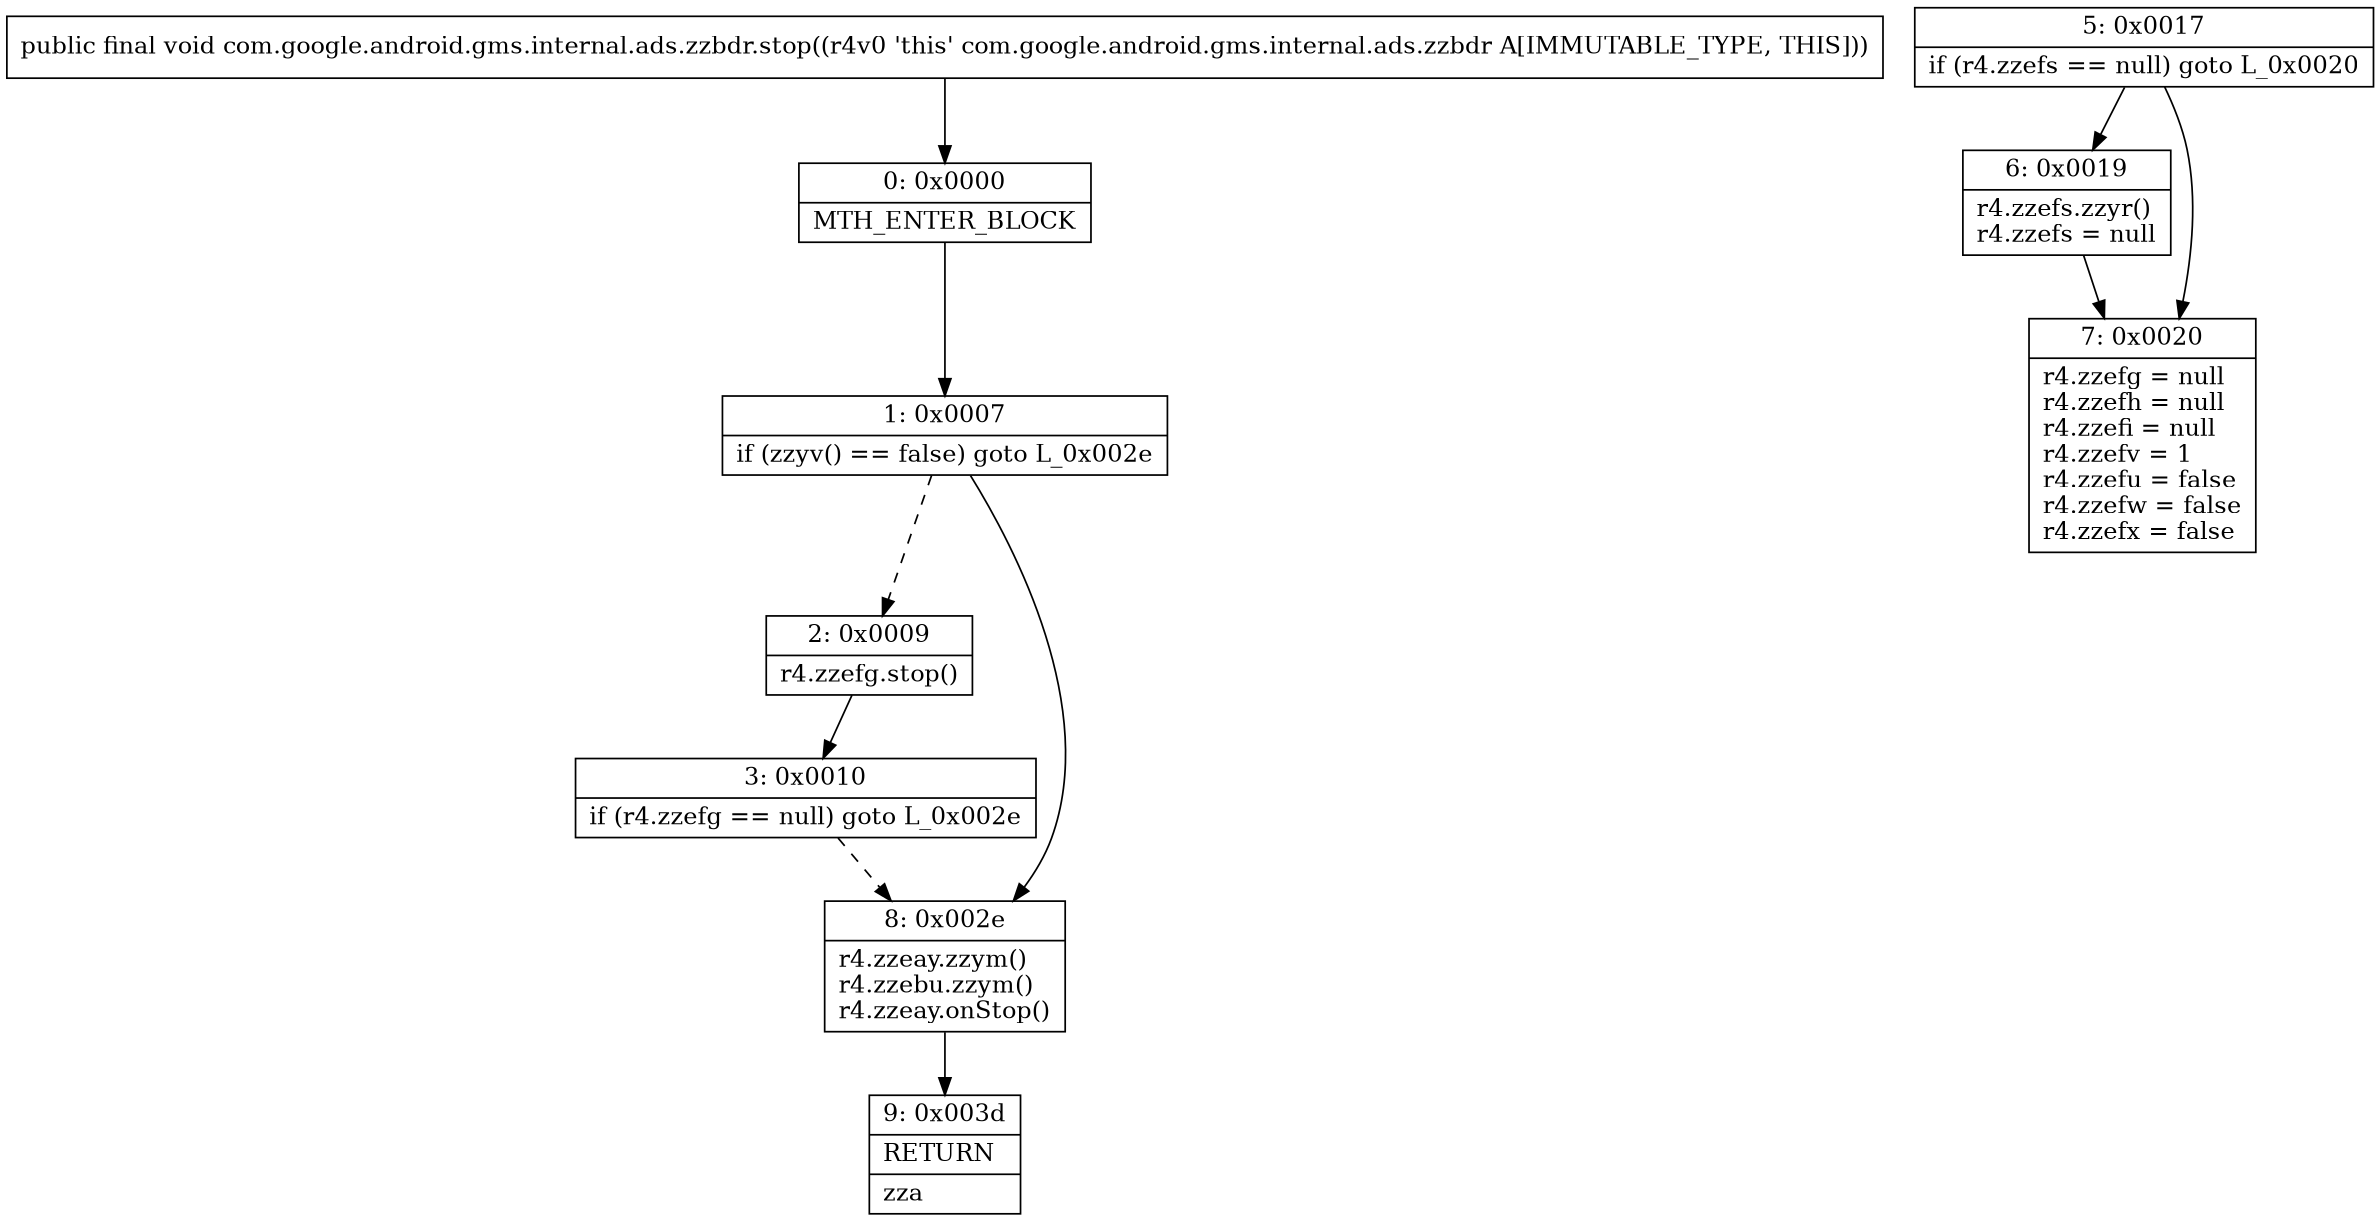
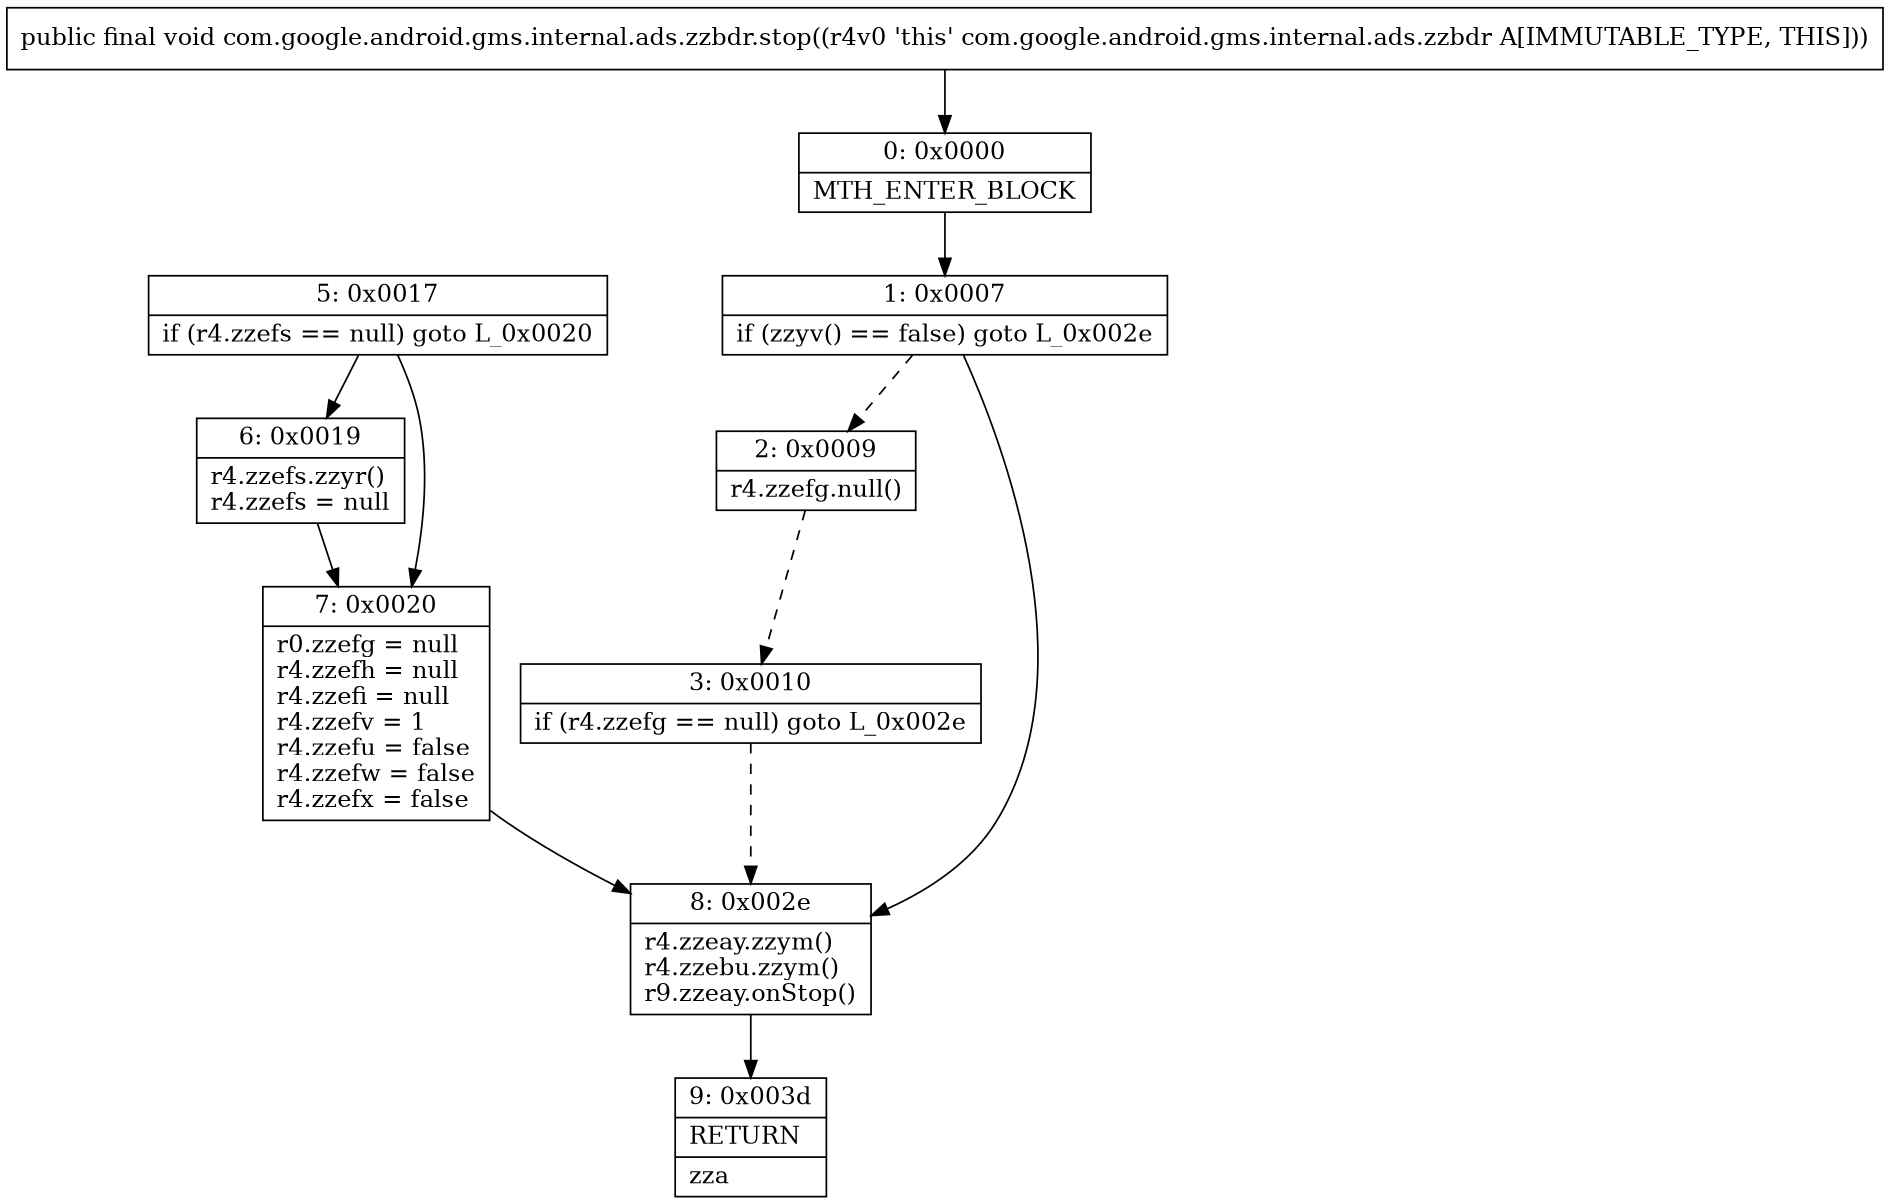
  digraph {
    node [shape=record]
    n1 [label="{0\:\ 0x0000|MTH_ENTER_BLOCK\l}"]
    n2 [label="{1\:\ 0x0007|if (zzyv() == false) goto L_0x002e\l}"]
-   n3 [label="{2\:\ 0x0009|r4.zzefg.stop()\l}"]
-   n4 [label="{8\:\ 0x002e|r4.zzeay.zzym()\lr4.zzebu.zzym()\lr4.zzeay.onStop()\l}"]
+   n3 [label="{2\:\ 0x0009|r4.zzefg.null()\l}"]
+   n4 [label="{8\:\ 0x002e|r4.zzeay.zzym()\lr4.zzebu.zzym()\lr9.zzeay.onStop()\l}"]
    n5 [label="{3\:\ 0x0010|if (r4.zzefg == null) goto L_0x002e\l}"]
    n6 [label="{9\:\ 0x003d|RETURN\l|zza\l}"]
    n7 [label="{5\:\ 0x0017|if (r4.zzefs == null) goto L_0x0020\l}"]
    n8 [label="{6\:\ 0x0019|r4.zzefs.zzyr()\lr4.zzefs = null\l}"]
-   n9 [label="{7\:\ 0x0020|r4.zzefg = null\lr4.zzefh = null\lr4.zzefi = null\lr4.zzefv = 1\lr4.zzefu = false\lr4.zzefw = false\lr4.zzefx = false\l}"]
+   n9 [label="{7\:\ 0x0020|r0.zzefg = null\lr4.zzefh = null\lr4.zzefi = null\lr4.zzefv = 1\lr4.zzefu = false\lr4.zzefw = false\lr4.zzefx = false\l}"]
    n10 [label="{public final void com.google.android.gms.internal.ads.zzbdr.stop((r4v0 'this' com.google.android.gms.internal.ads.zzbdr A[IMMUTABLE_TYPE, THIS])) }"]
    n1 -> n2
    n2 -> n3 [style=dashed]
    n2 -> n4
-   n3 -> n5
+   n3 -> n5 [style=dashed]
    n4 -> n6
    n5 -> n4 [style=dashed]
    n7 -> n8 [style=solid]
    n7 -> n9
    n8 -> n9
+   n9 -> n4
    n10 -> n1
  }
